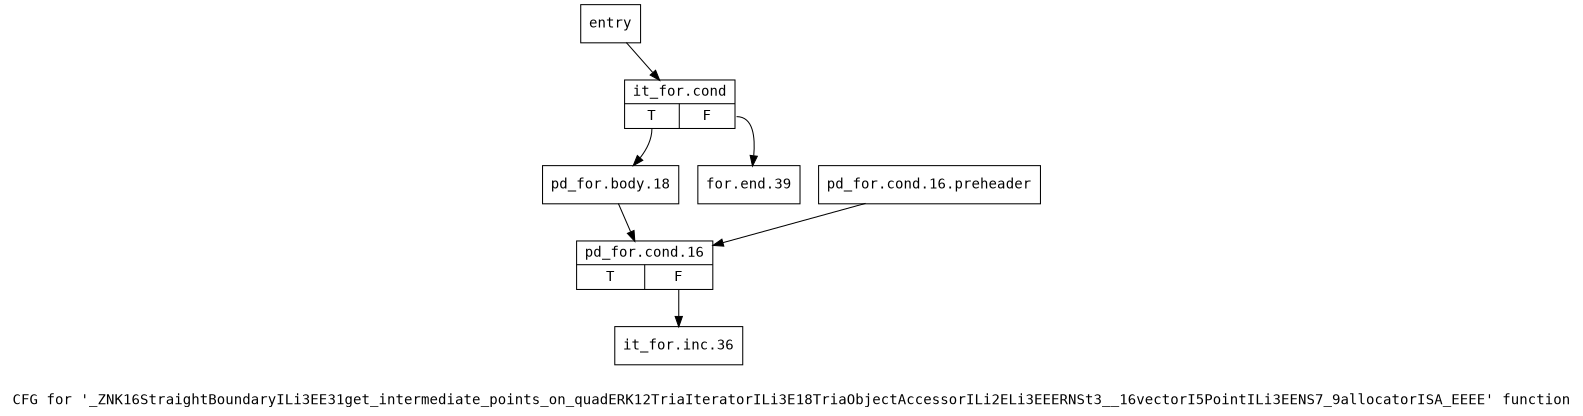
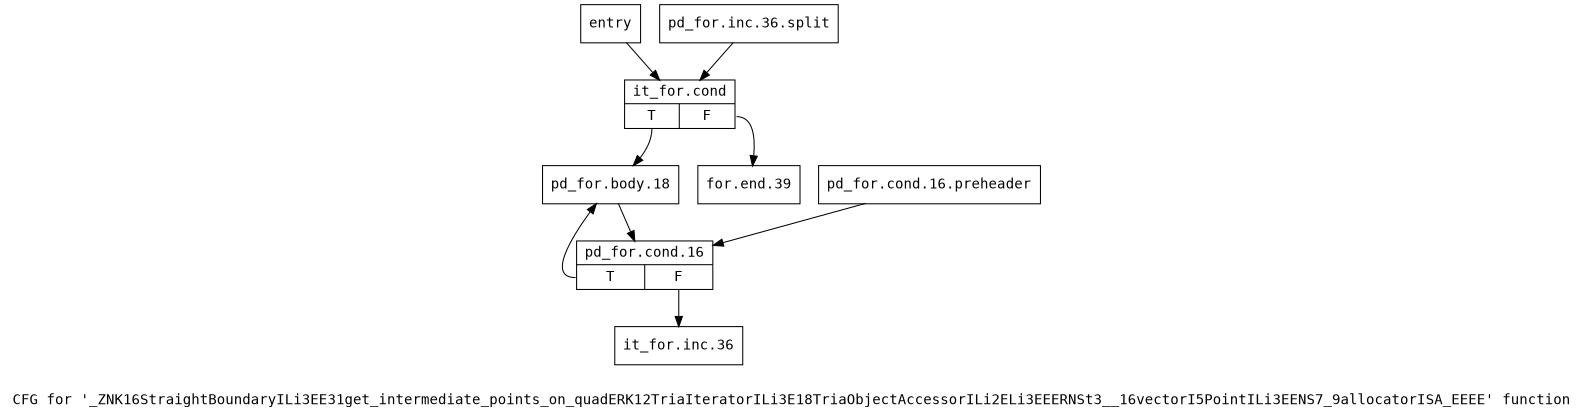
  digraph {
    fontname="DejaVu Sans Mono"
    label="CFG for '_ZNK16StraightBoundaryILi3EE31get_intermediate_points_on_quadERK12TriaIteratorILi3E18TriaObjectAccessorILi2ELi3EEERNSt3__16vectorI5PointILi3EENS7_9allocatorISA_EEEE' function"
    node [fontname="DejaVu Sans Mono" shape=record]
    edge [fontname="DejaVu Sans Mono"]
    n1 [label="{entry}"]
    n2 [label="{it_for.cond|{<s0>T|<s1>F}}"]
    n3 [label="{for.end.39}"]
    n4 [label="{pd_for.body.18}"]
    n5 [label="{pd_for.cond.16.preheader}"]
    n6 [label="{pd_for.cond.16|{<s0>T|<s1>F}}"]
    n7 [label="{it_for.inc.36}"]
+   n8 [label="{pd_for.inc.36.split}"]
    n1 -> n2
    n2 -> n3 [tailport=s1]
    n2 -> n4 [tailport=s0]
    n4 -> n6
    n5 -> n6
+   n6 -> n4 [tailport=s0]
    n6 -> n7 [tailport=s1]
+   n8 -> n2
  }
